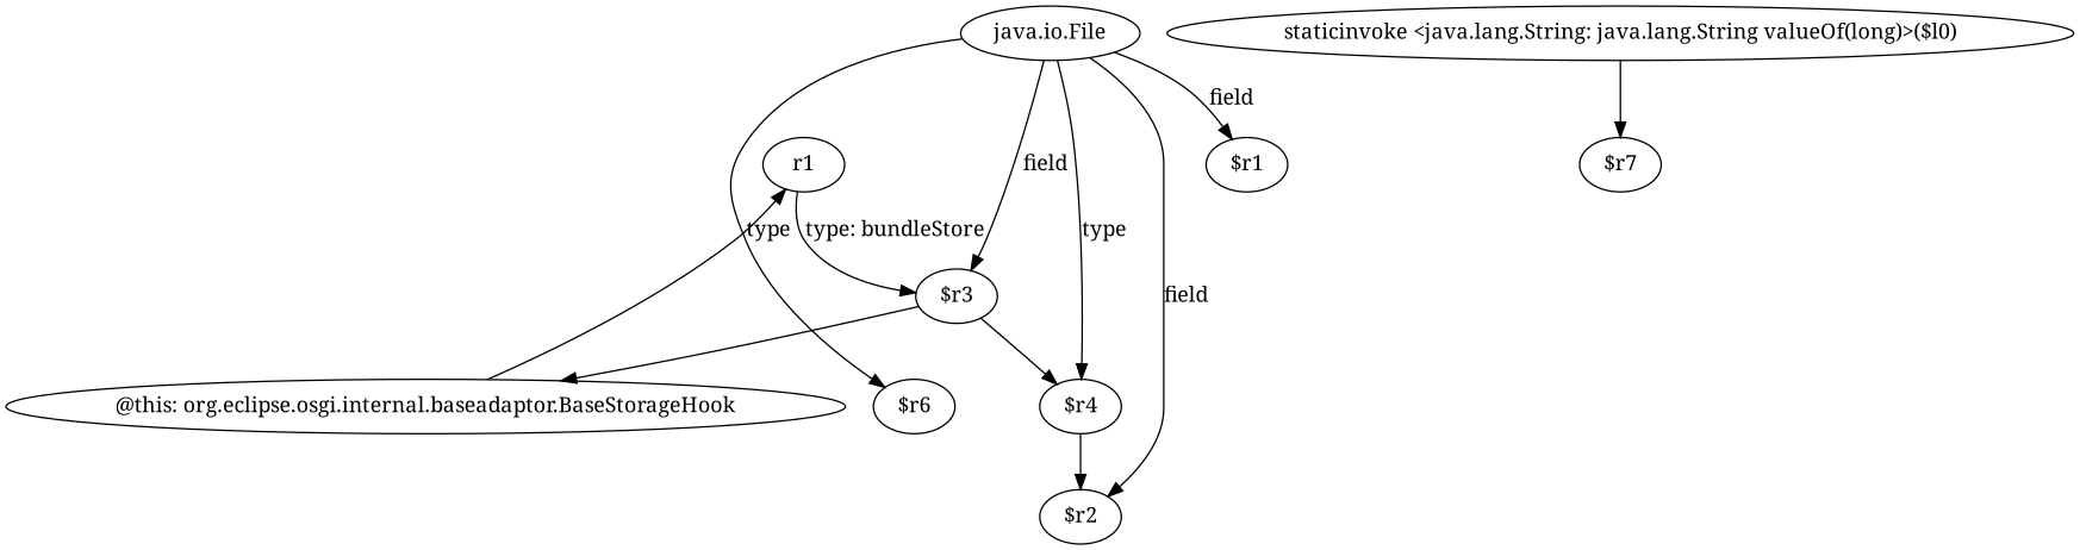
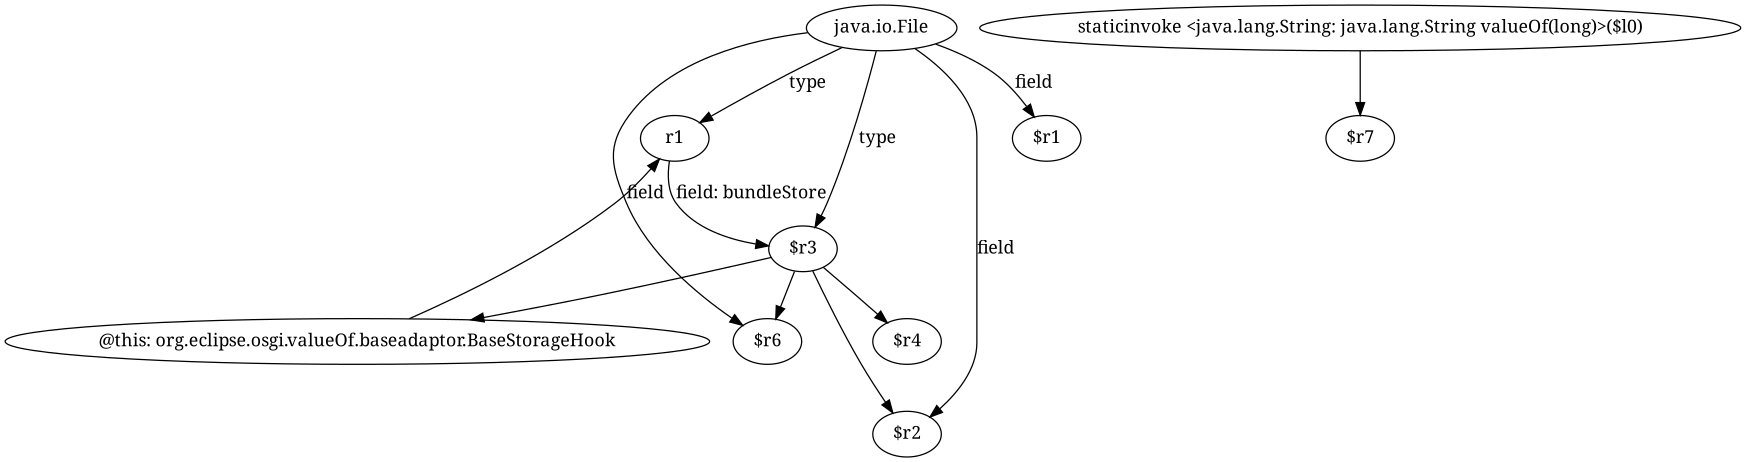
  digraph {
    fontname="Noto Serif"
    node [fontname="Noto Serif"]
    edge [fontname="Noto Serif"]
    n1 [label=r1]
    n2 [label="$r3"]
    n3 [label="$r2"]
    n4 [label="$r4"]
    n5 [label="$r6"]
-   n6 [label="@this: org.eclipse.osgi.internal.baseadaptor.BaseStorageHook"]
+   n6 [label="@this: org.eclipse.osgi.valueOf.baseadaptor.BaseStorageHook"]
    n7 [label="$r1"]
    n8 [label="java.io.File"]
    n9 [label="staticinvoke <java.lang.String: java.lang.String valueOf(long)>($l0)"]
    n10 [label="$r7"]
-   n1 -> n2 [label="type: bundleStore"]
-   n4 -> n3
+   n1 -> n2 [label="field: bundleStore"]
+   n2 -> n3
    n2 -> n4
+   n2 -> n5
    n2 -> n6
    n6 -> n1
-   n8 -> n2 [label=field]
+   n8 -> n2 [label=type]
    n8 -> n3 [label=field]
-   n8 -> n4 [label=type]
-   n8 -> n5 [label=type]
+   n8 -> n1 [label=type]
+   n8 -> n5 [label=field]
    n8 -> n7 [label=field]
    n9 -> n10
  }
